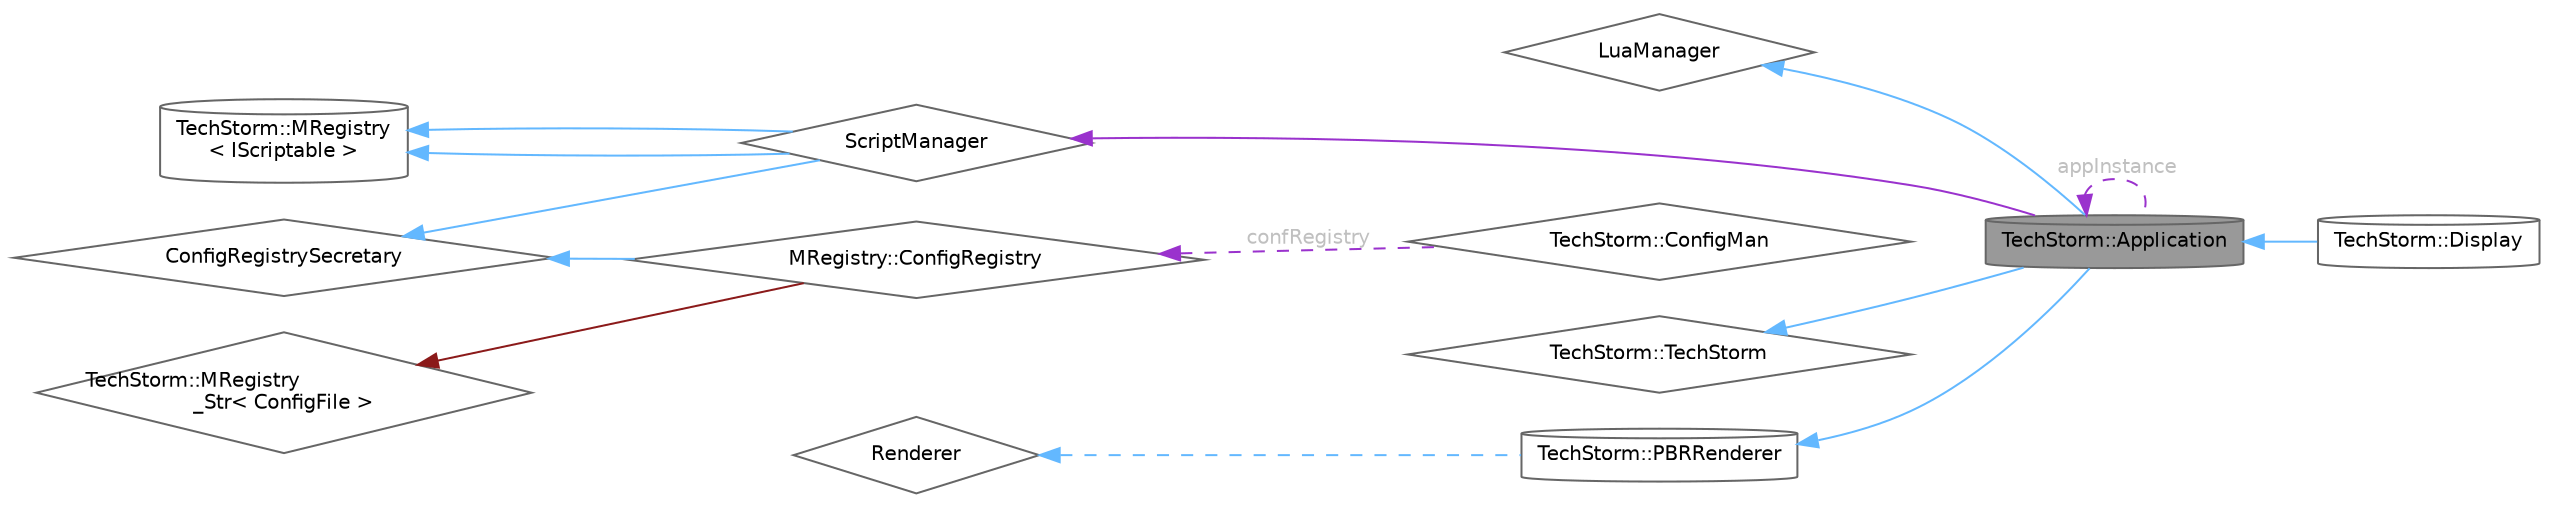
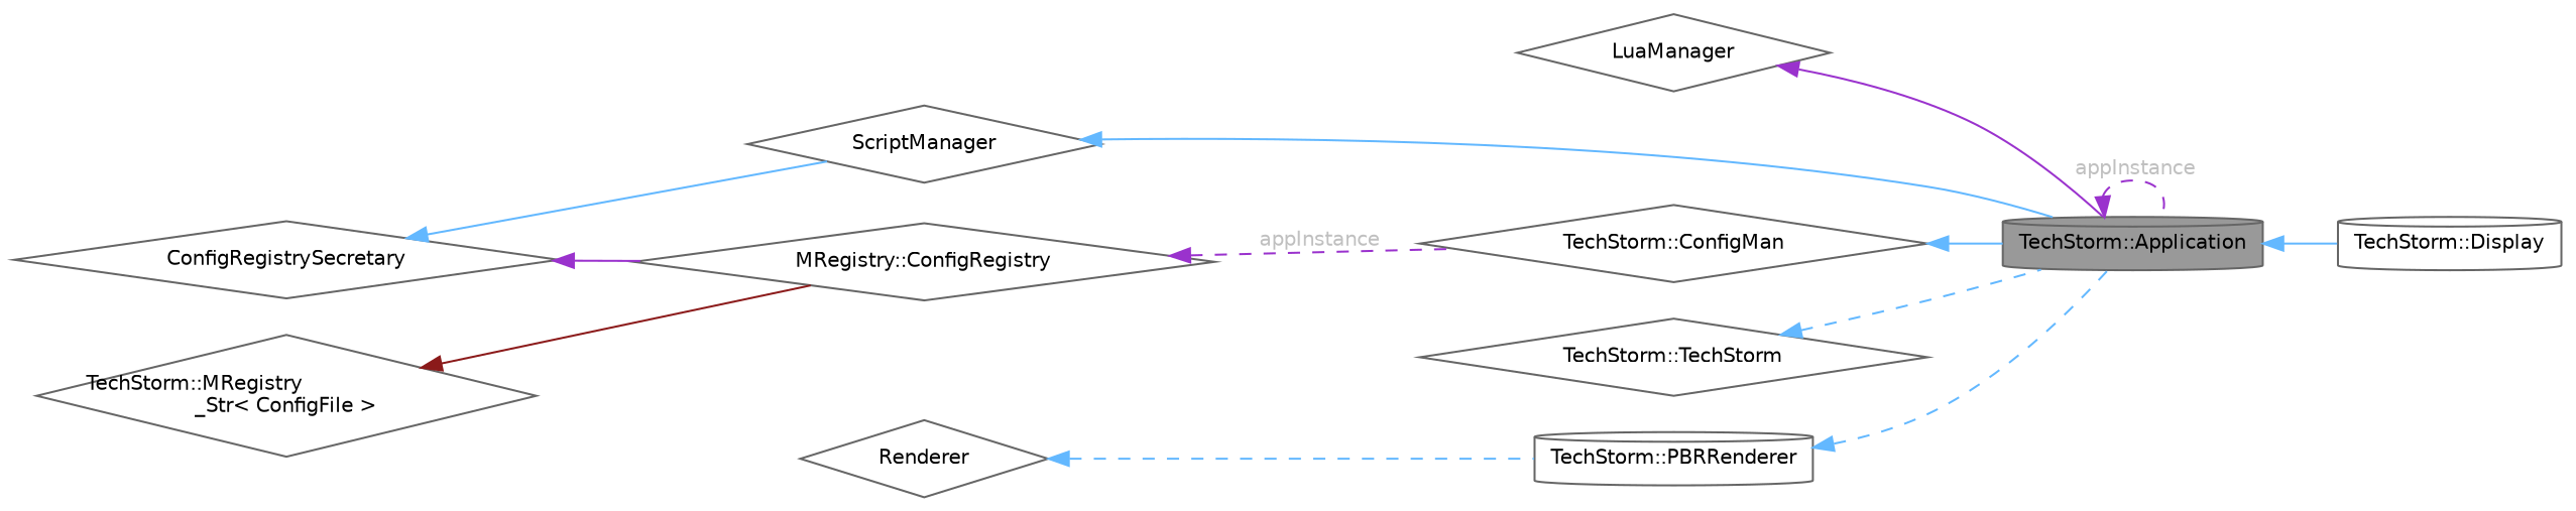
  digraph {
    rankdir=LR
    node [color=gray40 fillcolor=white fontname=Helvetica fontsize=10 shape=diamond style=filled]
    edge [color=steelblue1 dir=back fontname=Helvetica fontsize=10 labelfontname=Helvetica labelfontsize=10 style=solid]
    n1 [fillcolor=grey60 fontcolor=black height=0.2 label="TechStorm::Application" shape=cylinder width=0.4]
    n2 [height=0.2 label="TechStorm::Display" shape=cylinder width=0.4]
    n3 [height=0.2 label=LuaManager width=0.4]
    n4 [height=0.2 label="TechStorm::ConfigMan" width=0.4]
    n5 [height=0.2 label=ConfigRegistrySecretary width=0.4]
    n6 [height=0.2 label="MRegistry::ConfigRegistry" width=0.4]
    n7 [height=0.2 label=ScriptManager width=0.4]
    n8 [height=0.2 label="TechStorm::MRegistry\l_Str\< ConfigFile \>" width=0.4]
-   n9 [height=0.2 label="TechStorm::MRegistry\l\< IScriptable \>" shape=cylinder width=0.4]
    n10 [height=0.2 label="TechStorm::TechStorm" width=0.4]
    n11 [height=0.2 label="TechStorm::PBRRenderer" shape=cylinder width=0.4]
    n12 [height=0.2 label=Renderer width=0.4]
    n1 -> n1 [color=darkorchid3 fontcolor=grey label=" appInstance" style=dashed]
    n1 -> n2
-   n3 -> n1
-   n5 -> n6
+   n3 -> n1 [color=darkorchid3]
+   n4 -> n1
+   n5 -> n6 [color=darkorchid3]
    n5 -> n7
-   n6 -> n4 [color=darkorchid3 fontcolor=grey label=" confRegistry" style=dashed]
-   n7 -> n1 [color=darkorchid3]
+   n6 -> n4 [color=darkorchid3 fontcolor=grey label=" appInstance" style=dashed]
+   n7 -> n1
    n8 -> n6 [color=firebrick4]
-   n9 -> n7
-   n9 -> n7
-   n10 -> n1
-   n11 -> n1
+   n10 -> n1 [style=dashed]
+   n11 -> n1 [style=dashed]
    n12 -> n11 [style=dashed]
  }
